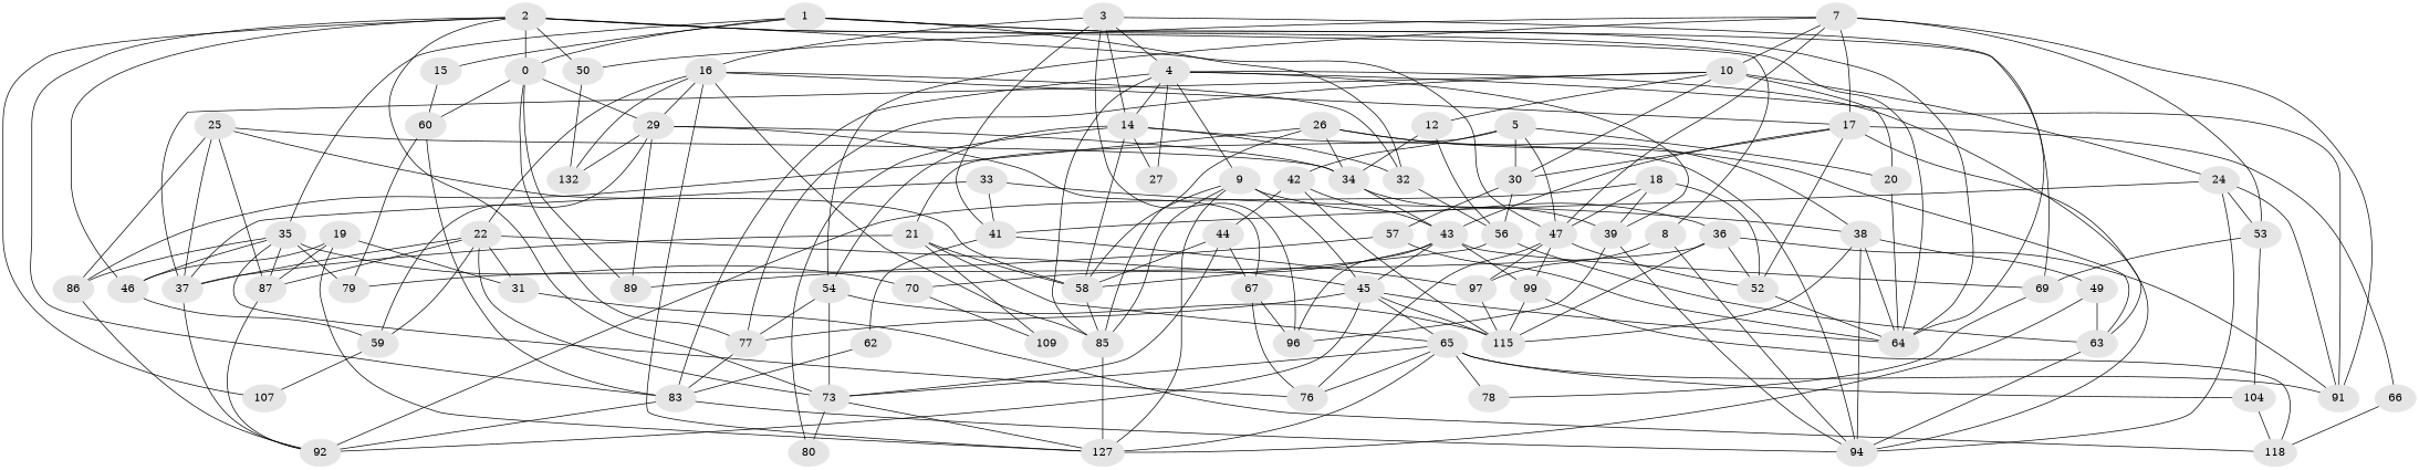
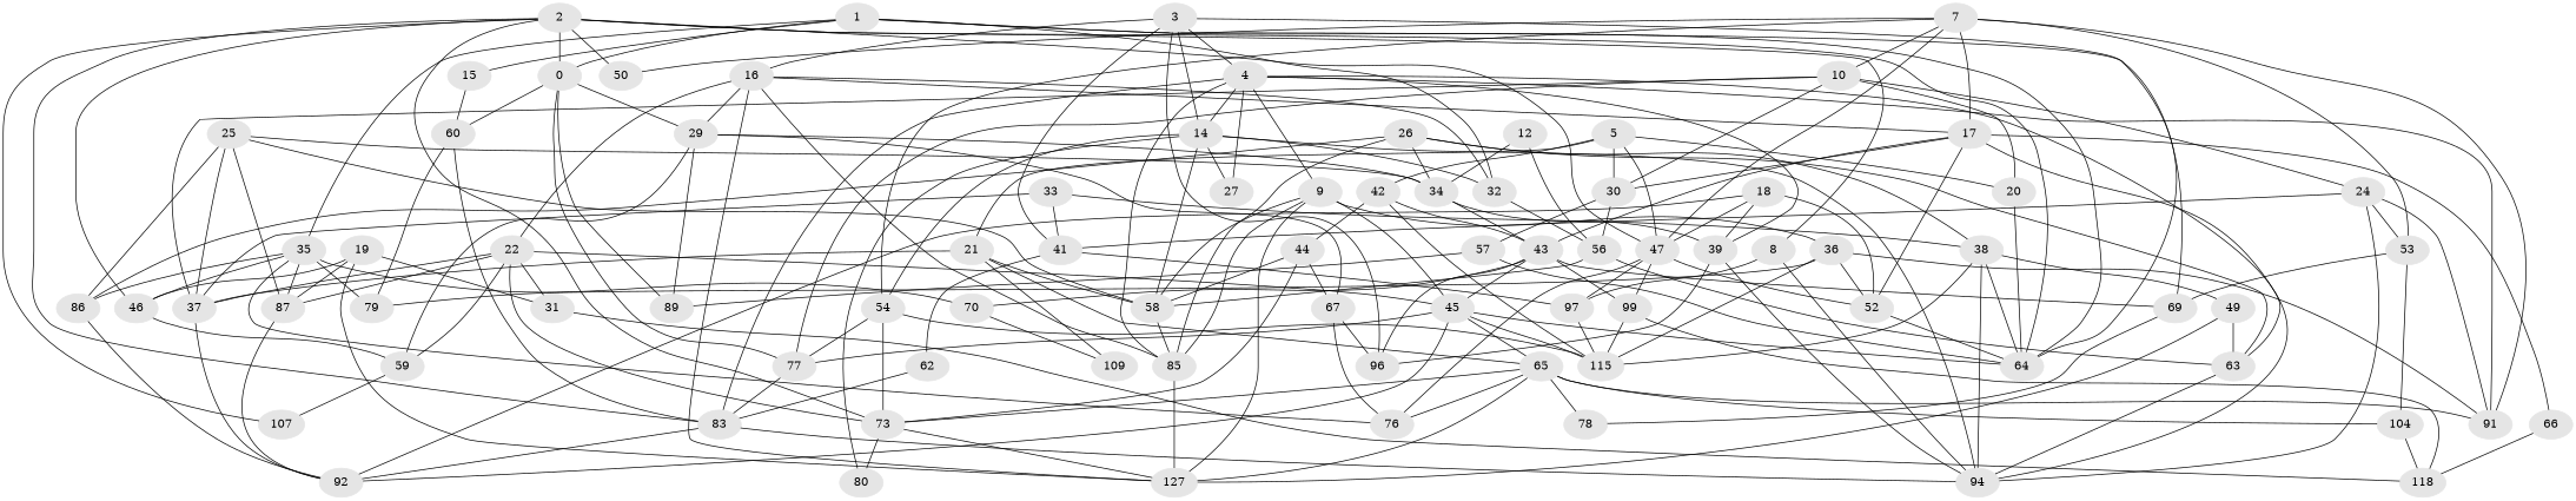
  graph {
    node [color=gray90 style=filled]
    1 [super="+84"]
    n2 [label=0 super="+103"]
    15
    32
    35 [super="+108"]
    64 [super="+101"]
    69
    29 [super="+124"]
    60 [super="+119"]
    77 [super="+128"]
    89
    56
    46 [super="+123"]
    87 [super="+114"]
    86
    70
    76 [super="+81"]
    79
    78
    2 [super="+74"]
    8
    47 [super="+125"]
    50
    73 [super="+100"]
    83
    107
    94 [super="+121"]
    97
    59
    52
    99 [super="+120"]
-   132
    127
    80
    92 [super="+134"]
    3 [super="+111"]
    4 [super="+11"]
    14 [super="+105"]
    16 [super="+93"]
    41 [super="+75"]
    96
    9 [super="+13"]
    27
    39 [super="+98"]
    63 [super="+113"]
    85 [super="+90"]
    91
    54 [super="+82"]
    58 [super="+122"]
    17 [super="+61"]
    22 [super="+51"]
    62
    36
    45 [super="+102"]
    5 [super="+28"]
    20
    21 [super="+117"]
    30 [super="+72"]
    42 [super="+48"]
    37 [super="+129"]
    65 [super="+126"]
    109
    57
    43 [super="+112"]
    115 [super="+130"]
    44 [super="+133"]
    34 [super="+71"]
    67
    7 [super="+116"]
    10 [super="+23"]
    53 [super="+106"]
    12
    24 [super="+95"]
    66
    104
    31
    118
    18
    19 [super="+110"]
    25 [super="+131"]
    26 [super="+68"]
    38 [super="+40"]
    49
    33
    1 -- n2
    1 -- 15
    1 -- 32
    1 -- 35
    1 -- 64
    1 -- 69
    n2 -- 29
    n2 -- 60
    n2 -- 77
    n2 -- 89
    15 -- 60
    32 -- 56
    35 -- 46
    35 -- 87
    35 -- 86
    35 -- 70
    35 -- 76
    35 -- 79
    69 -- 78
    29 -- 89
    29 -- 59
-   29 -- 132
    29 -- 34
    29 -- 67
    60 -- 79
    60 -- 83
    77 -- 83
    56 -- 63
    56 -- 58
    46 -- 59
    87 -- 92
    86 -- 92
    70 -- 109
    2 -- n2
    2 -- 64
    2 -- 46
    2 -- 8
    2 -- 47
    2 -- 50
    2 -- 73
    2 -- 83
    2 -- 107
    8 -- 94
    8 -- 97
    47 -- 76
    47 -- 97
    47 -- 52
    47 -- 99
-   50 -- 132
    73 -- 127
    73 -- 80
    83 -- 94
    83 -- 92
    97 -- 115
    59 -- 107
    52 -- 64
    99 -- 115
    99 -- 118
    3 -- 64
    3 -- 4
    3 -- 14
    3 -- 16
    3 -- 41
    3 -- 96
    4 -- 83
    4 -- 14
    4 -- 9
    4 -- 27
    4 -- 39
    4 -- 63
    4 -- 85
    4 -- 91
    14 -- 32
    14 -- 94
    14 -- 80
    14 -- 27
    14 -- 54
    14 -- 58
    16 -- 32
    16 -- 29
-   16 -- 132
    16 -- 127
    16 -- 85
    16 -- 17
    16 -- 22
    41 -- 97
    41 -- 62
    9 -- 127
    9 -- 85
    9 -- 58
    9 -- 36
    9 -- 45
    39 -- 94
    39 -- 96
    63 -- 94
    85 -- 127
    54 -- 77
    54 -- 73
    54 -- 115
    58 -- 85
    17 -- 94
    17 -- 52
    17 -- 30
    17 -- 43
    17 -- 66
    22 -- 87
    22 -- 73
    22 -- 59
    22 -- 45
    22 -- 37
    22 -- 31
    62 -- 83
    36 -- 79
    36 -- 52
    36 -- 91
    36 -- 115
    45 -- 64
    45 -- 77
    45 -- 92
    45 -- 65
    45 -- 115
    5 -- 47
    5 -- 20
    5 -- 21
    5 -- 30
    5 -- 42
    20 -- 64
    21 -- 58
    21 -- 37
    21 -- 65
    21 -- 109
    30 -- 56
    30 -- 57
    42 -- 43
    42 -- 115
    42 -- 44 [weight=2]
    37 -- 92
    65 -- 76
    65 -- 78
    65 -- 73
    65 -- 127
    65 -- 91
    65 -- 104
    57 -- 64
    57 -- 89
    43 -- 69
    43 -- 70
    43 -- 99
    43 -- 96
    43 -- 45
    44 -- 73
    44 -- 58
    44 -- 67
    34 -- 39
    34 -- 43
    67 -- 76
    67 -- 96
    7 -- 47
    7 -- 50
    7 -- 91
    7 -- 54
    7 -- 17
    7 -- 10
    7 -- 53
    10 -- 77
    10 -- 20
    10 -- 30
    10 -- 37
-   10 -- 12
    10 -- 24
    53 -- 69
    53 -- 104
    12 -- 56
    12 -- 34
    24 -- 94
    24 -- 41
    24 -- 91
    24 -- 53 [weight=2]
    66 -- 118
    104 -- 118
    31 -- 118
    18 -- 47
    18 -- 52
    18 -- 92
    18 -- 39
    19 -- 46 [weight=2]
    19 -- 87
    19 -- 127
    19 -- 31
    25 -- 87
    25 -- 86
    25 -- 58
    25 -- 37
    25 -- 34
    26 -- 86
    26 -- 63
    26 -- 85
    26 -- 34
    26 -- 38
    38 -- 64
    38 -- 94
    38 -- 115
    38 -- 49
    49 -- 127
    49 -- 63
    33 -- 41
    33 -- 37
    33 -- 38
  }
